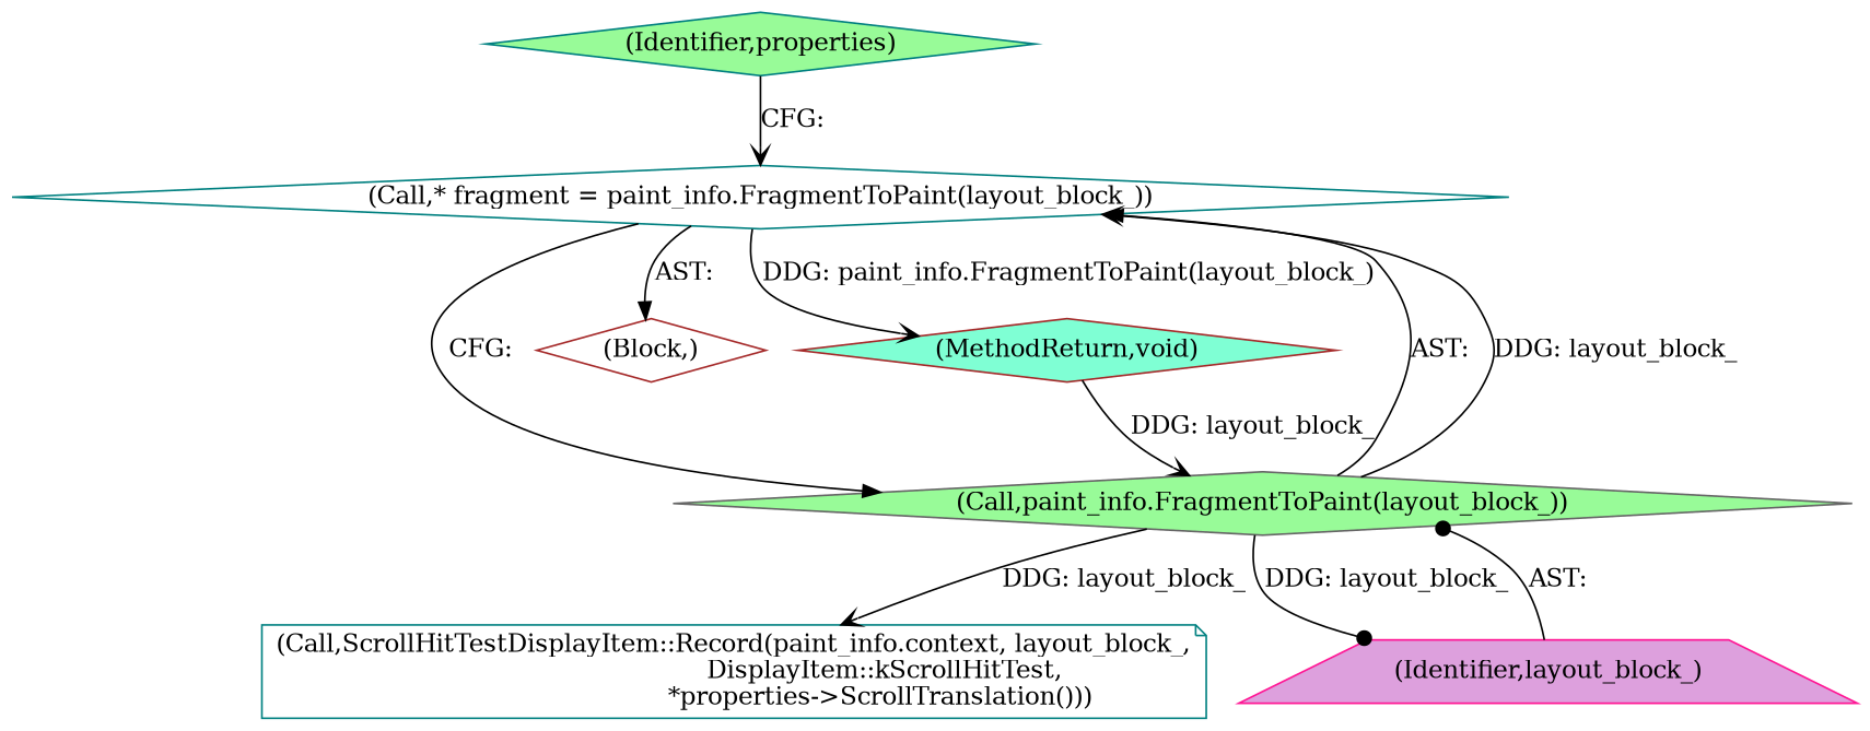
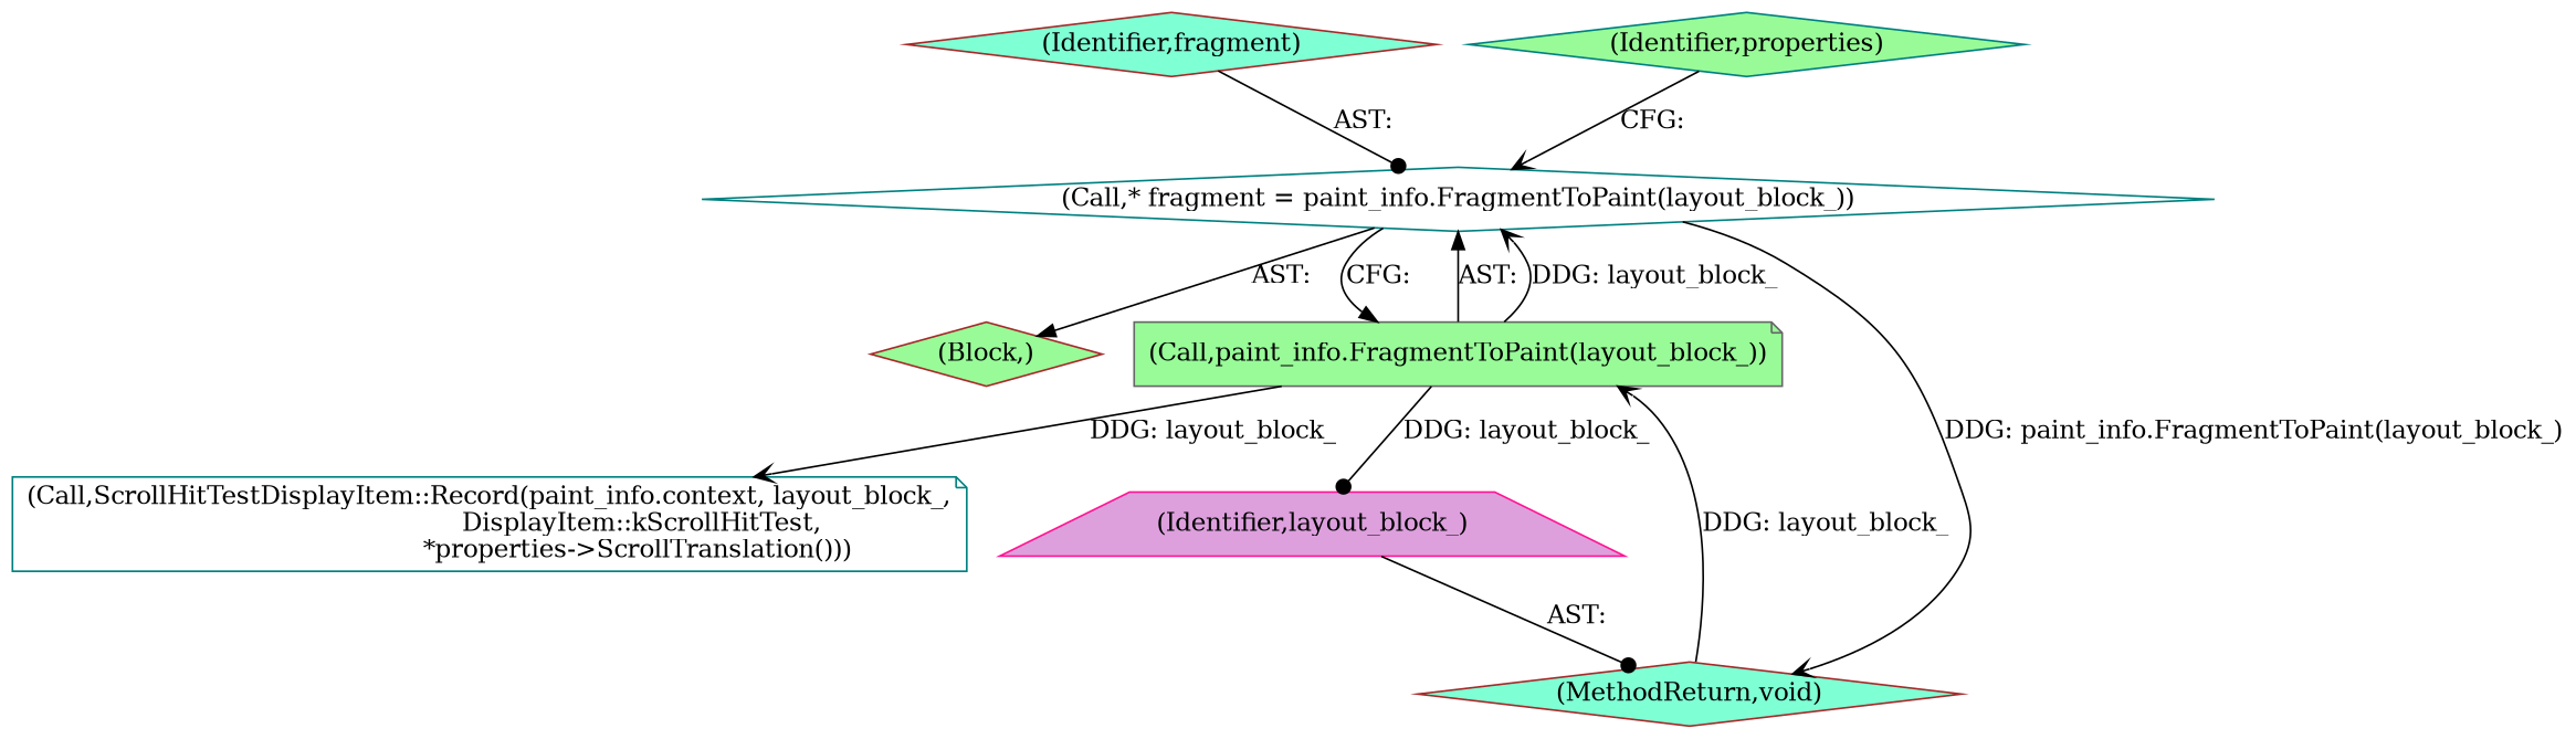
  digraph {
    node [color=teal fillcolor=white shape=diamond style=filled]
    edge [arrowhead=vee]
    n1 [label="(Call,* fragment = paint_info.FragmentToPaint(layout_block_))"]
-   n2 [color=gray40 fillcolor=palegreen label="(Call,paint_info.FragmentToPaint(layout_block_))"]
-   n3 [color=brown label="(Block,)"]
+   n2 [color=gray40 fillcolor=palegreen label="(Call,paint_info.FragmentToPaint(layout_block_))" shape=note]
+   n3 [color=brown fillcolor=palegreen label="(Block,)"]
    n4 [color=brown fillcolor=aquamarine label="(MethodReturn,void)"]
    n5 [label="(Call,ScrollHitTestDisplayItem::Record(paint_info.context, layout_block_,\n                                      DisplayItem::kScrollHitTest,\n                                     *properties->ScrollTranslation()))" shape=note]
    n6 [color=deeppink fillcolor=plum label="(Identifier,layout_block_)" shape=trapezium]
+   n7 [color=brown fillcolor=aquamarine label="(Identifier,fragment)"]
    n8 [fillcolor=palegreen label="(Identifier,properties)"]
    n1 -> n2 [arrowhead=normal label="CFG: "]
    n1 -> n3 [arrowhead=normal label="AST: "]
    n1 -> n4 [label="DDG: paint_info.FragmentToPaint(layout_block_)"]
    n2 -> n1 [arrowhead=normal label="AST: "]
    n2 -> n1 [label="DDG: layout_block_"]
    n2 -> n5 [label="DDG: layout_block_"]
    n2 -> n6 [arrowhead=dot label="DDG: layout_block_"]
    n4 -> n2 [label="DDG: layout_block_"]
-   n6 -> n2 [arrowhead=dot label="AST: "]
+   n6 -> n4 [arrowhead=dot label="AST: "]
+   n7 -> n1 [arrowhead=dot label="AST: "]
    n8 -> n1 [label="CFG: "]
  }
